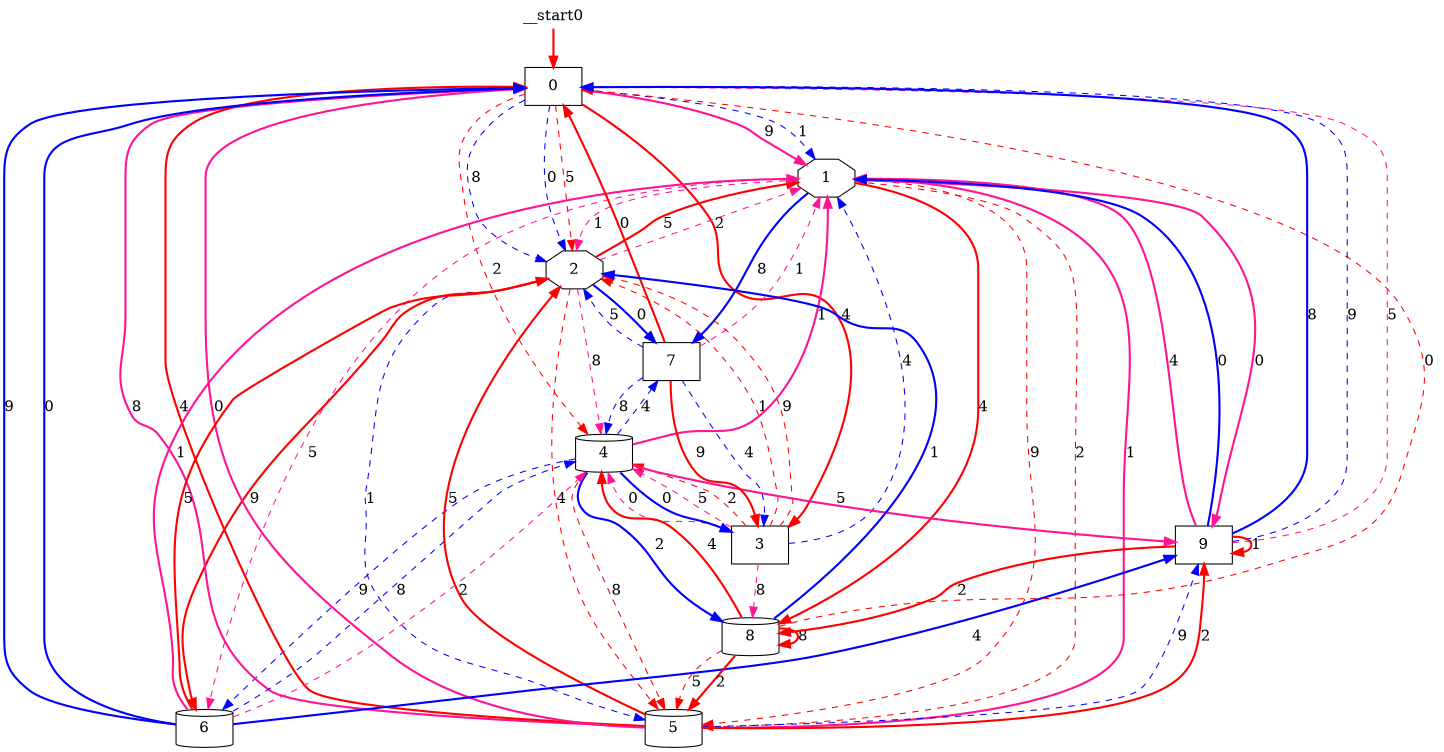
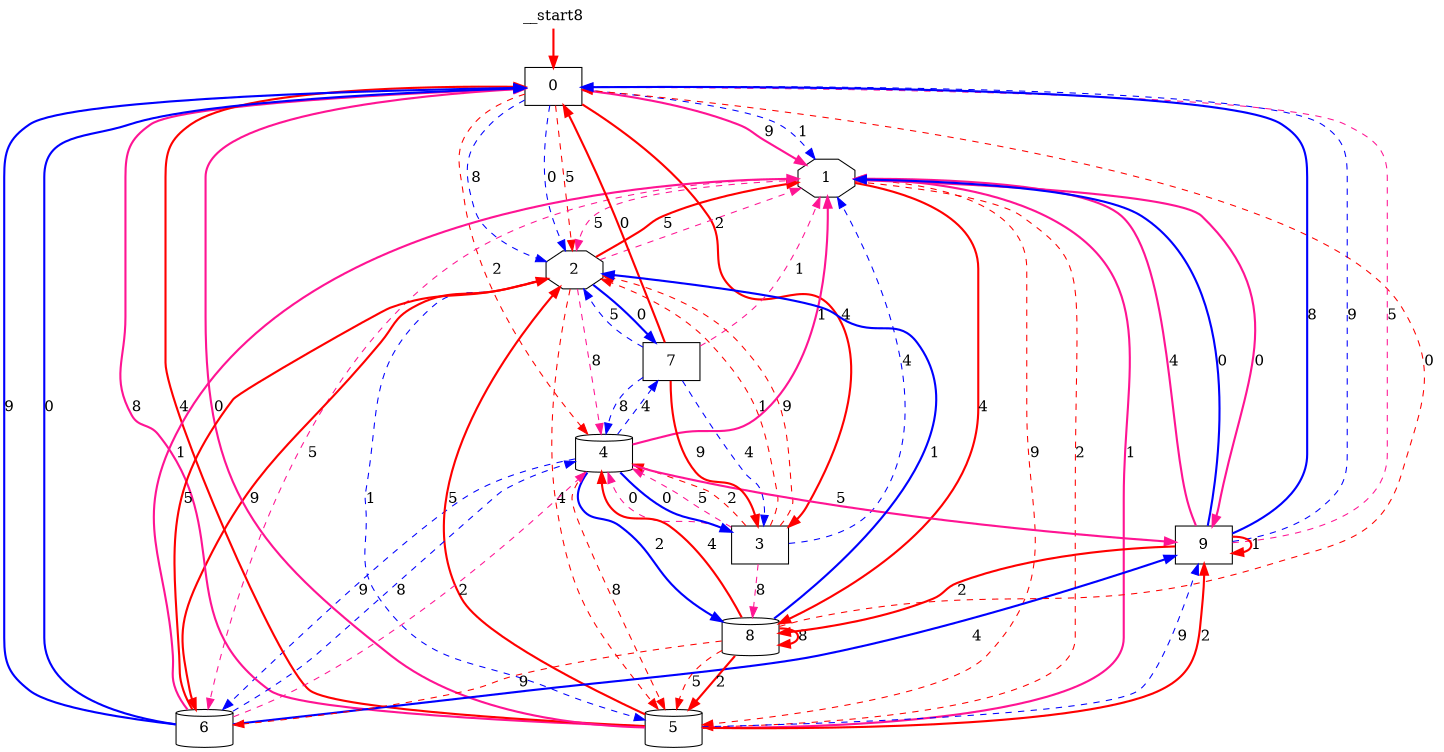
  digraph {
    node [shape=box]
    edge [color=red style=dashed]
    n1 [label=0]
    n2 [label=1 shape=octagon]
    n3 [label=2 shape=octagon]
    n4 [label=3]
    n5 [label=4 shape=cylinder]
    n6 [label=5 shape=cylinder]
    n7 [label=6 shape=cylinder]
    n8 [label=7]
    n9 [label=8 shape=cylinder]
    n10 [label=9]
-   __start0 [height=0 shape=none width=0]
+   __start0 [height=0 shape=none width=0 label=__start8]
    n1 -> n2 [color=blue label=1]
    n1 -> n2 [color=deeppink label=9 style=bold]
    n1 -> n3 [label=5]
    n1 -> n3 [color=blue label=8]
    n1 -> n3 [color=blue label=0]
    n1 -> n4 [label=4 style=bold]
    n1 -> n5 [label=2]
-   n2 -> n3 [color=deeppink label=1]
+   n2 -> n3 [color=deeppink label=5]
    n2 -> n6 [label=9]
    n2 -> n6 [label=2]
    n2 -> n7 [color=deeppink label=5]
-   n2 -> n8 [color=blue label=8 style=bold]
    n2 -> n9 [label=4 style=bold]
    n2 -> n10 [color=deeppink label=0 style=bold]
    n3 -> n2 [label=5 style=bold]
    n3 -> n2 [color=deeppink label=2]
    n3 -> n5 [color=deeppink label=8]
    n3 -> n6 [color=blue label=1]
    n3 -> n6 [label=4]
    n3 -> n7 [label=9 style=bold]
    n3 -> n8 [color=blue label=0 style=bold]
    n4 -> n2 [color=blue label=4]
    n4 -> n3 [label=1]
    n4 -> n3 [label=9]
    n4 -> n5 [color=deeppink label=5]
    n4 -> n5 [label=2]
    n4 -> n5 [color=deeppink label=0]
    n4 -> n9 [color=deeppink label=8]
    n5 -> n2 [color=deeppink label=1 style=bold]
    n5 -> n4 [color=blue label=0 style=bold]
    n5 -> n6 [label=8]
    n5 -> n7 [color=blue label=9]
    n5 -> n8 [color=blue label=4]
    n5 -> n9 [color=blue label=2 style=bold]
    n5 -> n10 [color=deeppink label=5 style=bold]
    n6 -> n1 [color=deeppink label=8 style=bold]
    n6 -> n1 [label=4 style=bold]
    n6 -> n1 [color=deeppink label=0 style=bold]
    n6 -> n2 [color=deeppink label=1 style=bold]
    n6 -> n3 [label=5 style=bold]
    n6 -> n10 [color=blue label=9]
    n6 -> n10 [label=2 style=bold]
    n7 -> n1 [color=blue label=9 style=bold]
    n7 -> n1 [color=blue label=0 style=bold]
    n7 -> n2 [color=deeppink label=1 style=bold]
    n7 -> n3 [label=5 style=bold]
    n7 -> n5 [color=blue label=8]
    n7 -> n5 [color=deeppink label=2]
    n7 -> n10 [color=blue label=4 style=bold]
    n8 -> n1 [label=0 style=bold]
    n8 -> n2 [color=deeppink label=1]
    n8 -> n3 [color=blue label=5]
    n8 -> n4 [label=9 style=bold]
    n8 -> n4 [color=blue label=4]
    n8 -> n5 [color=blue label=8]
    n9 -> n1 [label=0]
    n9 -> n3 [color=blue label=1 style=bold]
    n9 -> n5 [label=4 style=bold]
    n9 -> n6 [label=5]
    n9 -> n6 [label=2 style=bold]
+   n9 -> n7 [label=9]
    n9 -> n9 [label=8 style=bold]
    n10 -> n1 [color=blue label=9]
    n10 -> n1 [color=deeppink label=5]
    n10 -> n1 [color=blue label=8 style=bold]
    n10 -> n2 [color=deeppink label=4 style=bold]
    n10 -> n2 [color=blue label=0 style=bold]
    n10 -> n9 [label=2 style=bold]
    n10 -> n10 [label=1 style=bold]
    __start0 -> n1 [style=bold]
  }
